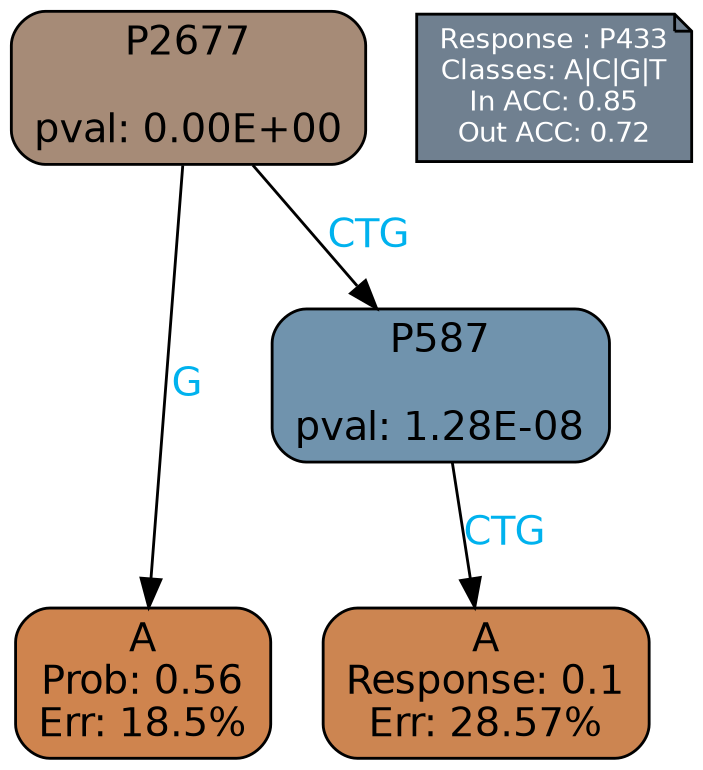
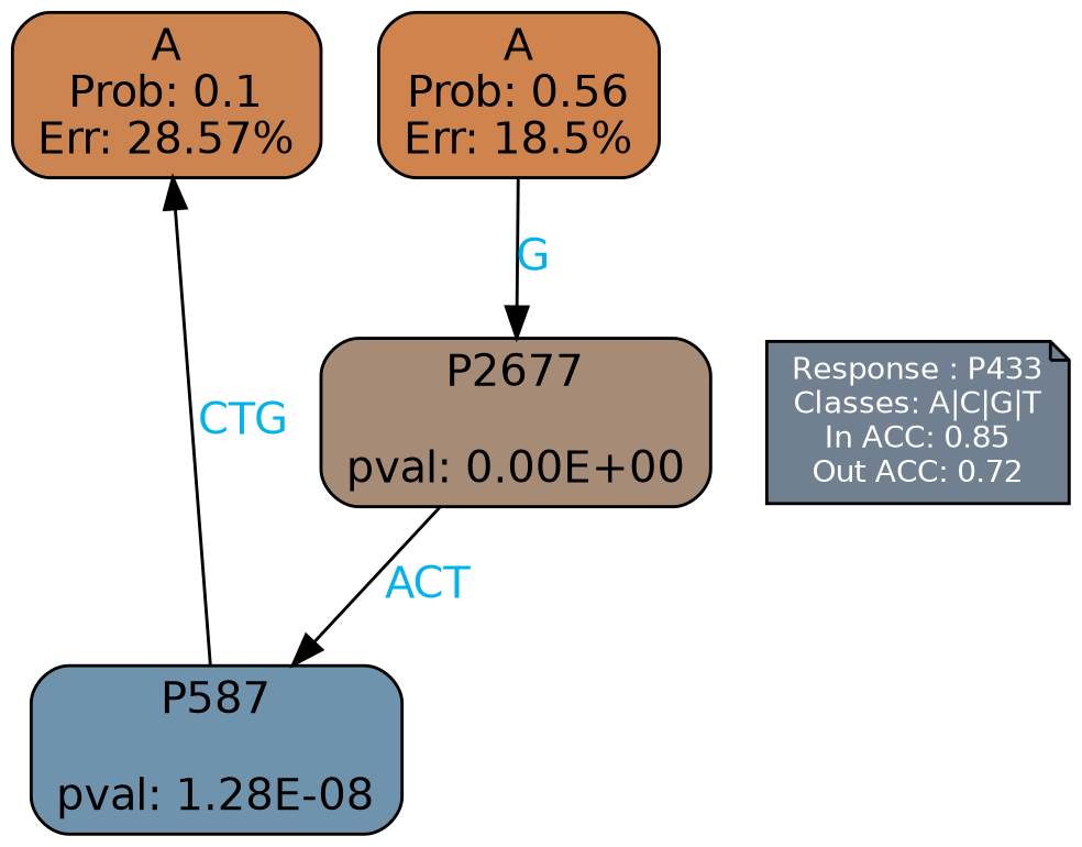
  digraph {
    ranksep=equally
    splines=polylines
    node [color=black fontname=helvetica shape=box style="filled, rounded"]
    edge [fontcolor=deepskyblue2 fontname=helvetica]
-   n1 [fillcolor="#cc8551" label="A\nResponse: 0.1\nErr: 28.57%"]
+   n1 [fillcolor="#cc8551" label="A\nProb: 0.1\nErr: 28.57%"]
    n2 [fillcolor="#cf844e" label="A\nProb: 0.56\nErr: 18.5%"]
    n3 [align=left fillcolor=slategray fontcolor=white fontsize=10 label="Response : P433\nClasses: A|C|G|T\nIn ACC: 0.85\nOut ACC: 0.72\n" shape=note style=filled]
    n4 [fillcolor="#a68b77" label="P2677\n\npval: 0.00E+00"]
    n5 [fillcolor="#7093ad" label="P587\n\npval: 1.28E-08"]
    subgraph sub_1 {
      rank=same
      n1
      n2
    }
    subgraph sub_2 {
      rank=same
      n3
      n4
    }
-   n4 -> n2 [label=G]
-   n4 -> n5 [label=CTG]
+   n2 -> n4 [label=G]
+   n4 -> n5 [label=ACT]
    n5 -> n1 [label=CTG]
  }
